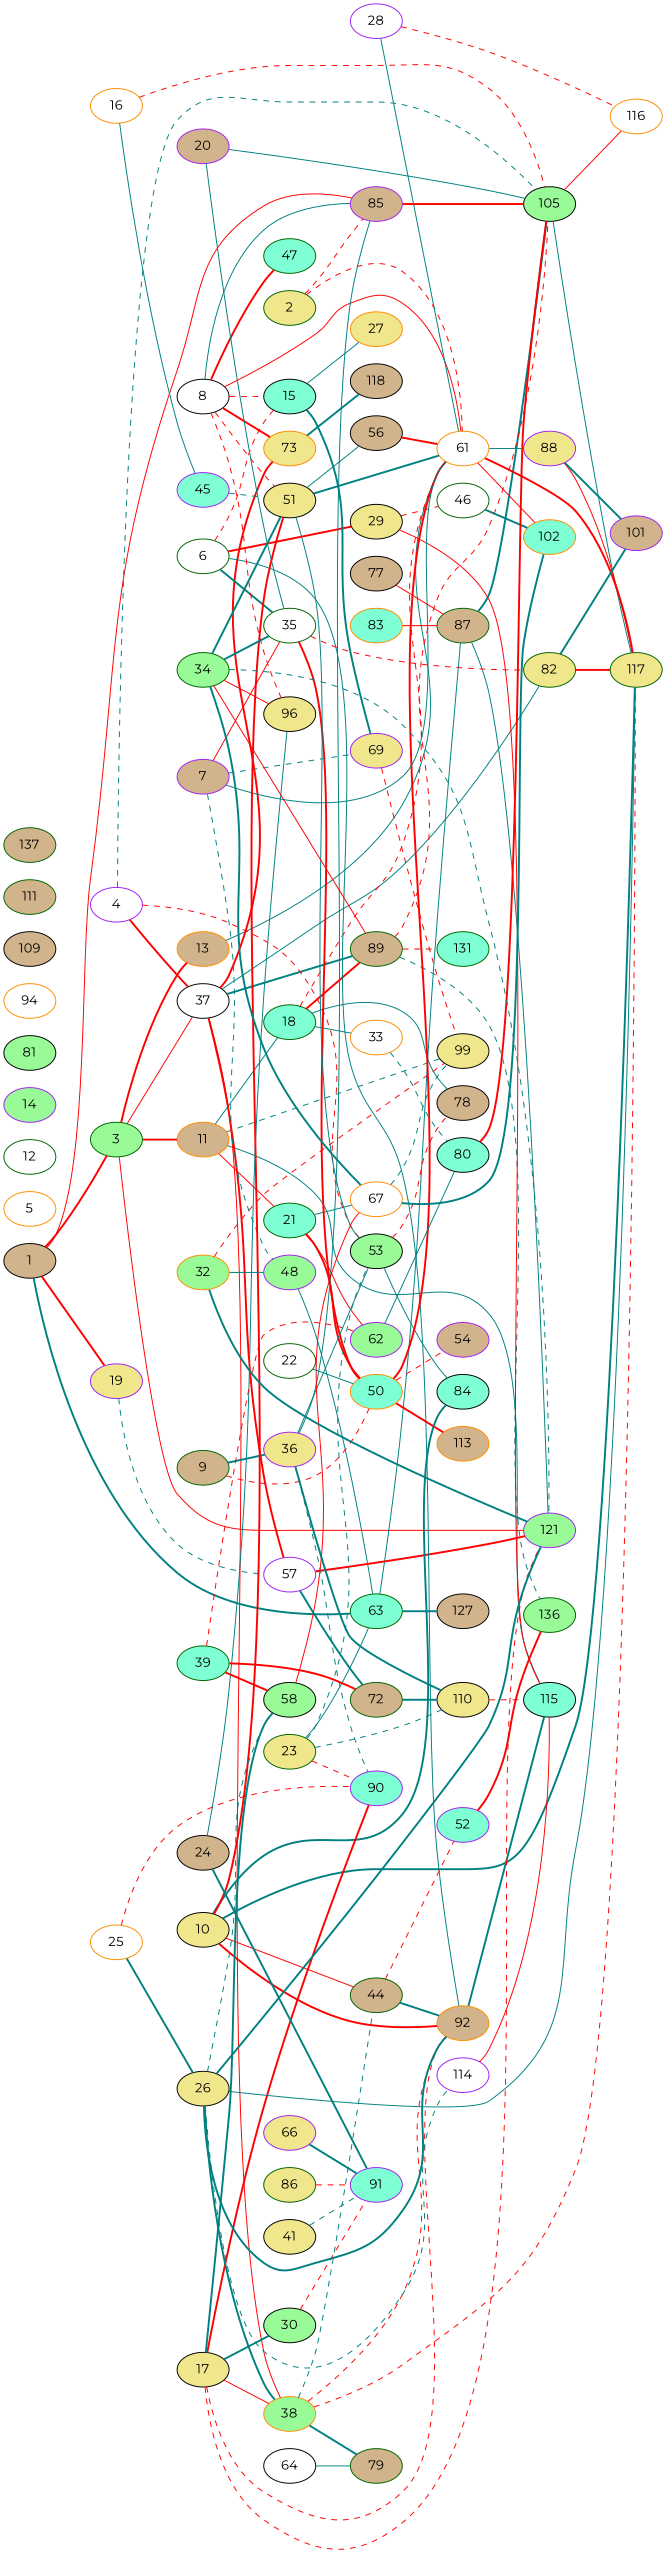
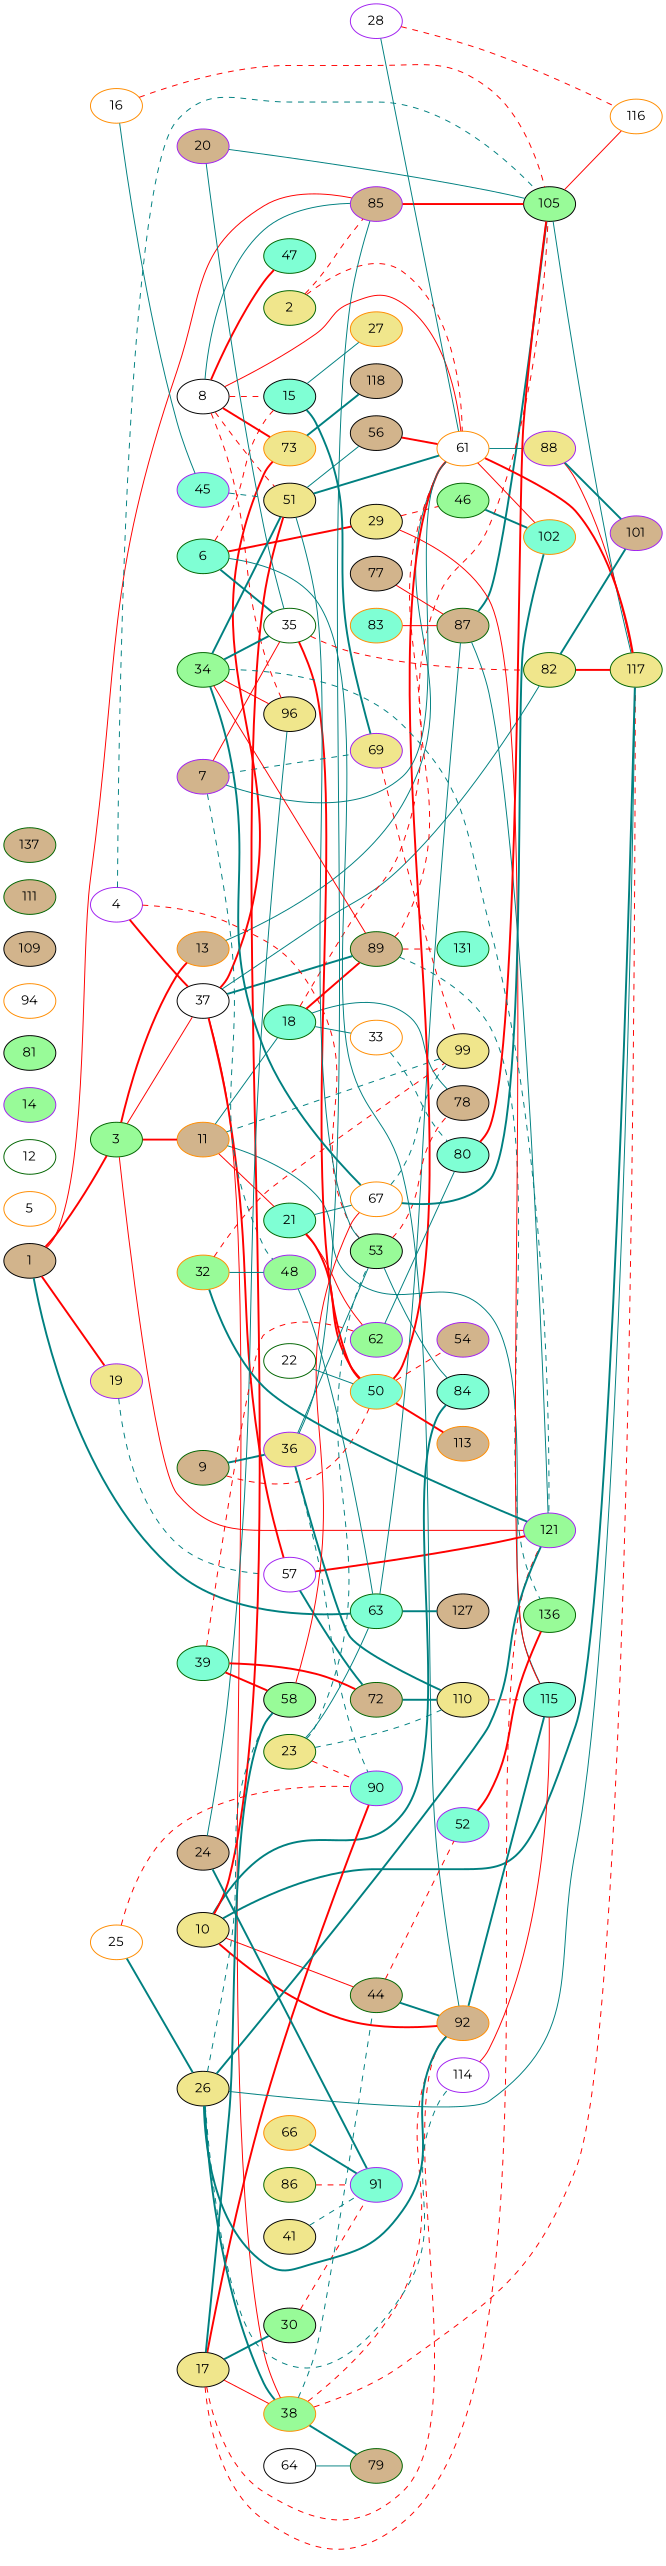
  graph {
    fontname=Montserrat
    rankdir=LR
    node [color=black fillcolor=tan fontname=Montserrat style=filled]
    edge [color=teal fontname=Montserrat style=bold]
    3 [color=darkgreen fillcolor=palegreen super="+65"]
    11 [color=darkorange super="+100"]
    13 [color=darkorange]
    37 [fillcolor=white super="+120"]
    121 [color=purple fillcolor=palegreen]
    1
    19 [color=purple fillcolor=khaki super="+31"]
    63 [color=darkgreen fillcolor=aquamarine super="+129"]
    85 [color=purple super="+124"]
    57 [color=purple fillcolor=white super="+71"]
    87 [color=darkgreen super="+98"]
    127
    105 [fillcolor=palegreen super="+122"]
    61 [color=darkorange fillcolor=white super="+104"]
    117 [color=darkgreen fillcolor=khaki super="+128"]
    102 [color=darkorange fillcolor=aquamarine super="+138"]
    88 [color=purple fillcolor=khaki]
    2 [color=darkgreen fillcolor=khaki]
    18 [color=darkgreen fillcolor=aquamarine super="+107"]
    21 [color=darkgreen fillcolor=aquamarine]
    99 [fillcolor=khaki]
    115 [fillcolor=aquamarine]
    73 [color=darkorange fillcolor=khaki super="+119"]
    38 [color=darkorange fillcolor=palegreen super="+59"]
    89 [color=darkgreen super="+123"]
    82 [color=darkgreen fillcolor=khaki]
    4 [color=purple fillcolor=white super="+74"]
    53 [fillcolor=palegreen super="+68"]
    84 [fillcolor=aquamarine super="+95"]
    78
    116 [color=darkorange fillcolor=white]
    5 [color=darkorange fillcolor=white]
-   6 [color=darkgreen fillcolor=white super="+112"]
+   6 [color=darkgreen fillcolor=aquamarine super="+112"]
    15 [fillcolor=aquamarine super="+130"]
    29 [fillcolor=khaki super="+97"]
    35 [color=darkgreen fillcolor=white super="+139"]
    92 [color=darkorange super="+106"]
    69 [color=purple fillcolor=khaki]
    27 [color=darkorange fillcolor=khaki]
-   46 [color=darkgreen fillcolor=white]
+   46 [color=darkgreen fillcolor=palegreen]
    50 [color=darkorange fillcolor=aquamarine super="+70"]
    7 [color=purple super="+76"]
    48 [color=purple fillcolor=palegreen]
    8 [fillcolor=white super="+55"]
    47 [color=darkgreen fillcolor=aquamarine]
    51 [fillcolor=khaki super="+132"]
    96 [fillcolor=khaki]
    56
    118
    9 [color=darkgreen]
    36 [color=purple fillcolor=khaki]
    90 [color=purple fillcolor=aquamarine]
    110 [fillcolor=khaki super="+135"]
    54 [color=purple]
    113 [color=darkorange]
    10 [fillcolor=khaki super="+125"]
    44 [color=darkgreen]
    52 [color=purple fillcolor=aquamarine]
    33 [color=darkorange fillcolor=white]
    62 [color=purple fillcolor=palegreen super="+140"]
    67 [color=darkorange fillcolor=white super="+93"]
    12 [color=darkgreen fillcolor=white]
    14 [color=purple fillcolor=palegreen]
    45 [color=purple fillcolor=aquamarine super="+60"]
    16 [color=darkorange fillcolor=white]
    17 [fillcolor=khaki super="+103"]
    30 [fillcolor=palegreen]
    58 [fillcolor=palegreen]
    91 [color=purple fillcolor=aquamarine super="+126"]
    79 [color=darkgreen]
    80 [fillcolor=aquamarine]
    136 [color=darkgreen fillcolor=palegreen]
    131 [color=darkgreen fillcolor=aquamarine]
    72 [color=darkgreen]
    20 [color=purple super="+40"]
    22 [color=darkgreen fillcolor=white]
    23 [color=darkgreen fillcolor=khaki super="+134"]
    24
    25 [color=darkorange fillcolor=white super="+133"]
    26 [fillcolor=khaki super="+42"]
    114 [color=purple fillcolor=white]
    28 [color=purple fillcolor=white super="+43"]
    32 [color=darkorange fillcolor=palegreen super="+108"]
    34 [color=darkgreen fillcolor=palegreen super="+49"]
    101 [color=purple]
    39 [color=darkgreen fillcolor=aquamarine super="+75"]
    41 [fillcolor=khaki]
    64 [fillcolor=white]
-   66 [color=purple fillcolor=khaki]
+   66 [color=darkorange fillcolor=khaki]
    77
    81 [fillcolor=palegreen]
    83 [color=darkorange fillcolor=aquamarine]
    86 [color=darkgreen fillcolor=khaki]
    94 [color=darkorange fillcolor=white]
    109
    111 [color=darkgreen]
    137 [color=darkgreen]
    3 -- 11 [color=red]
    3 -- 13 [color=red]
    3 -- 37 [color=red style=solid]
    3 -- 121 [color=red style=solid]
    11 -- 18 [style=solid]
    11 -- 21 [color=red style=solid]
    11 -- 99 [style=dashed]
    11 -- 115 [style=solid]
    13 -- 61 [style=solid]
    37 -- 57 [color=red]
    37 -- 73 [color=red]
    37 -- 38 [color=red style=solid]
    37 -- 89
    37 -- 82 [style=solid]
    1 -- 3 [color=red]
    1 -- 19 [color=red]
    1 -- 63
    1 -- 85 [color=red style=solid]
    19 -- 57 [style=dashed]
    63 -- 87 [style=solid]
    63 -- 127
    85 -- 105 [color=red]
    57 -- 121 [color=red]
    57 -- 72
    87 -- 121 [style=solid]
    87 -- 105
    105 -- 117 [style=solid]
    105 -- 116 [color=red style=solid]
    61 -- 117 [color=red]
    61 -- 102 [color=red style=solid]
    61 -- 88 [style=solid weight=2]
    88 -- 117 [color=red style=solid]
    88 -- 101
    2 -- 85 [color=red style=dashed]
    2 -- 61 [color=red style=dashed]
    18 -- 61 [color=red style=dashed]
    18 -- 89 [color=red]
    18 -- 78 [style=solid]
    18 -- 33 [style=solid]
    21 -- 50 [color=red]
    21 -- 62 [color=red style=solid]
    21 -- 67 [style=solid]
    73 -- 118
    38 -- 117 [color=red style=dashed]
    38 -- 92 [color=red style=dashed]
    38 -- 44 [style=dashed]
    38 -- 79
    89 -- 105 [color=red style=dashed]
    89 -- 136 [style=dashed]
    89 -- 131 [color=red style=dashed]
    82 -- 117 [color=red]
    82 -- 101
    4 -- 37 [color=red]
    4 -- 105 [style=dashed]
    4 -- 53 [color=red style=dashed]
    53 -- 84 [style=solid]
    53 -- 78 [color=red style=dashed]
    6 -- 15 [color=red style=dashed]
    6 -- 29 [color=red]
    6 -- 35
    6 -- 92 [style=solid]
    15 -- 69
    15 -- 27 [style=solid]
    29 -- 115 [color=red style=solid]
    29 -- 46 [color=red style=dashed]
    35 -- 82 [color=red style=dashed]
    35 -- 50 [color=red]
    92 -- 115
    69 -- 99 [color=red style=dashed]
    46 -- 102
    50 -- 61 [color=red]
    50 -- 54 [color=red style=dashed]
    50 -- 113 [color=red]
    7 -- 61 [style=solid]
    7 -- 35 [color=red style=solid]
    7 -- 69 [style=dashed]
    7 -- 48 [style=dashed]
    48 -- 63 [style=solid]
    8 -- 85 [style=solid]
    8 -- 61 [color=red style=solid]
    8 -- 73 [color=red]
    8 -- 15 [color=red style=dashed]
    8 -- 47 [color=red]
    8 -- 51 [color=red style=dashed]
    8 -- 96 [color=red style=dashed]
    51 -- 61
    51 -- 53 [style=solid]
    51 -- 56 [style=solid]
    56 -- 61 [color=red]
    9 -- 50 [color=red style=dashed]
    9 -- 36
    36 -- 85 [style=solid]
    36 -- 53 [style=solid]
    36 -- 90 [style=dashed]
    36 -- 110
    110 -- 115 [color=red style=dashed]
    10 -- 117
    10 -- 84
    10 -- 92 [color=red weight=2]
    10 -- 51 [color=red]
    10 -- 44 [color=red style=solid]
    44 -- 92
    44 -- 52 [color=red style=dashed]
    52 -- 136 [color=red]
    33 -- 80 [style=dashed]
    62 -- 80 [style=solid]
    67 -- 102
    67 -- 99 [style=dashed]
    45 -- 51 [style=dashed]
    16 -- 105 [color=red style=dashed]
    16 -- 45 [style=solid]
    17 -- 121 [color=red style=dashed]
    17 -- 38 [color=red style=solid]
    17 -- 92 [color=red style=dashed]
    17 -- 90 [color=red]
    17 -- 30
    17 -- 58
    30 -- 91 [color=red style=dashed]
    58 -- 67 [color=red style=solid]
    80 -- 105 [color=red]
    72 -- 110
    20 -- 105 [style=solid]
    20 -- 35 [style=solid]
    22 -- 50 [style=solid]
    23 -- 63 [style=solid]
    23 -- 53 [style=dashed]
    23 -- 90 [color=red style=dashed]
    23 -- 110 [style=dashed]
    24 -- 96 [style=solid]
    24 -- 91
    25 -- 90 [color=red style=dashed]
    25 -- 26
    26 -- 121
    26 -- 117 [style=solid]
    26 -- 38
    26 -- 92
    26 -- 58 [style=dashed]
    26 -- 114 [style=dashed]
    114 -- 115 [color=red style=solid]
    28 -- 61 [style=solid]
    28 -- 116 [color=red style=dashed]
    32 -- 121
    32 -- 99 [color=red style=dashed]
    32 -- 48 [style=solid]
    34 -- 121 [style=dashed]
    34 -- 89 [color=red style=solid]
    34 -- 35 [weight=2]
    34 -- 51
    34 -- 96 [color=red style=solid]
    34 -- 67
    39 -- 62 [color=red style=dashed]
    39 -- 58 [color=red]
    39 -- 72 [color=red]
    41 -- 91 [style=dashed]
    64 -- 79 [style=solid]
    66 -- 91
    77 -- 87 [color=red style=solid]
    83 -- 87 [color=red style=solid]
    86 -- 91 [color=red style=dashed]
  }
